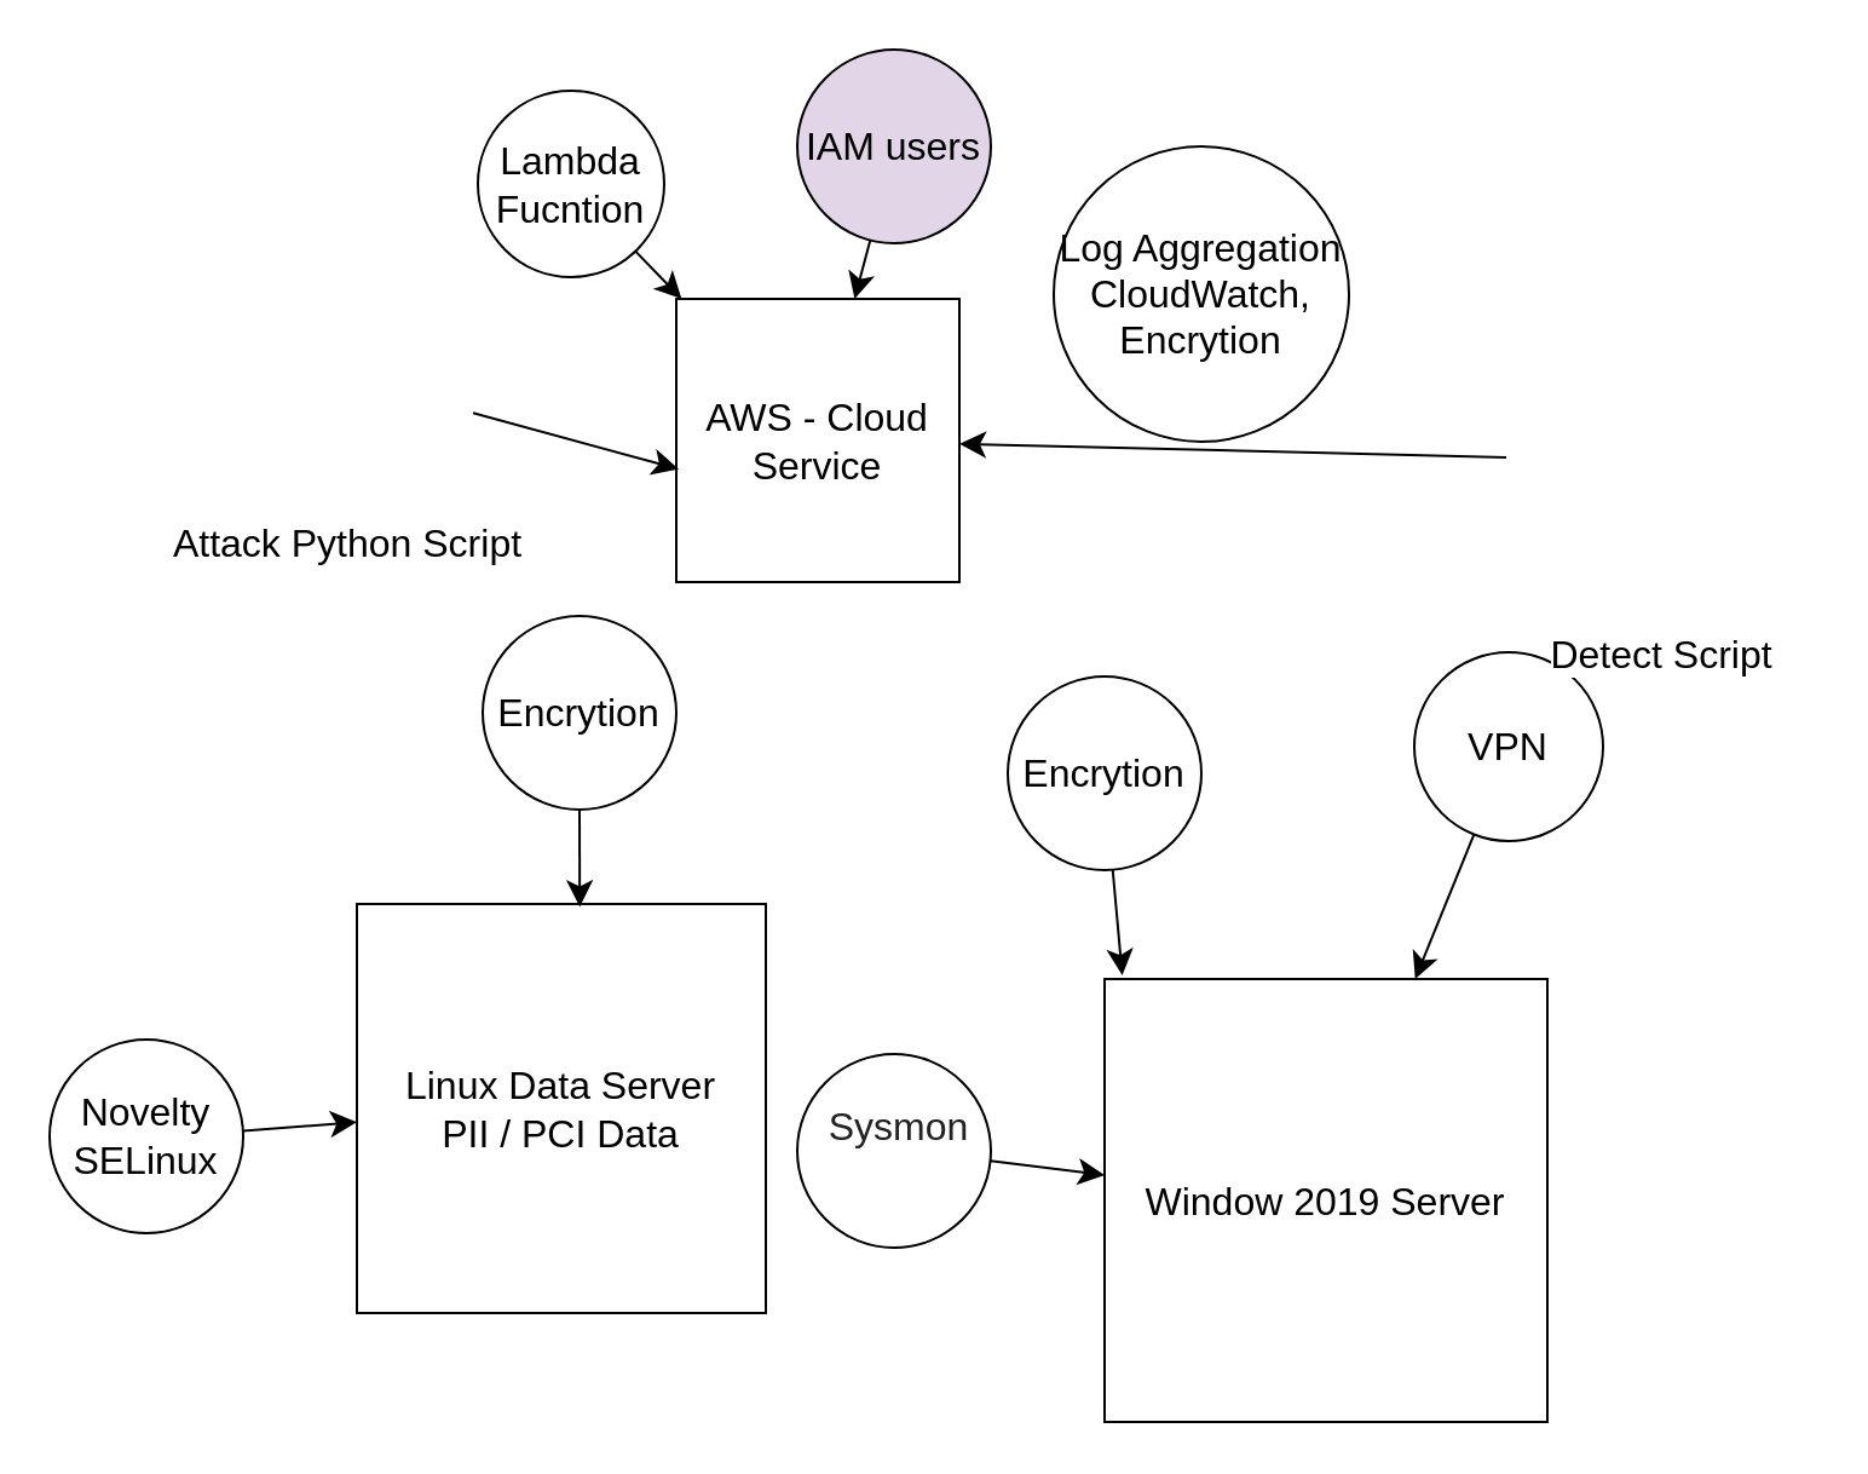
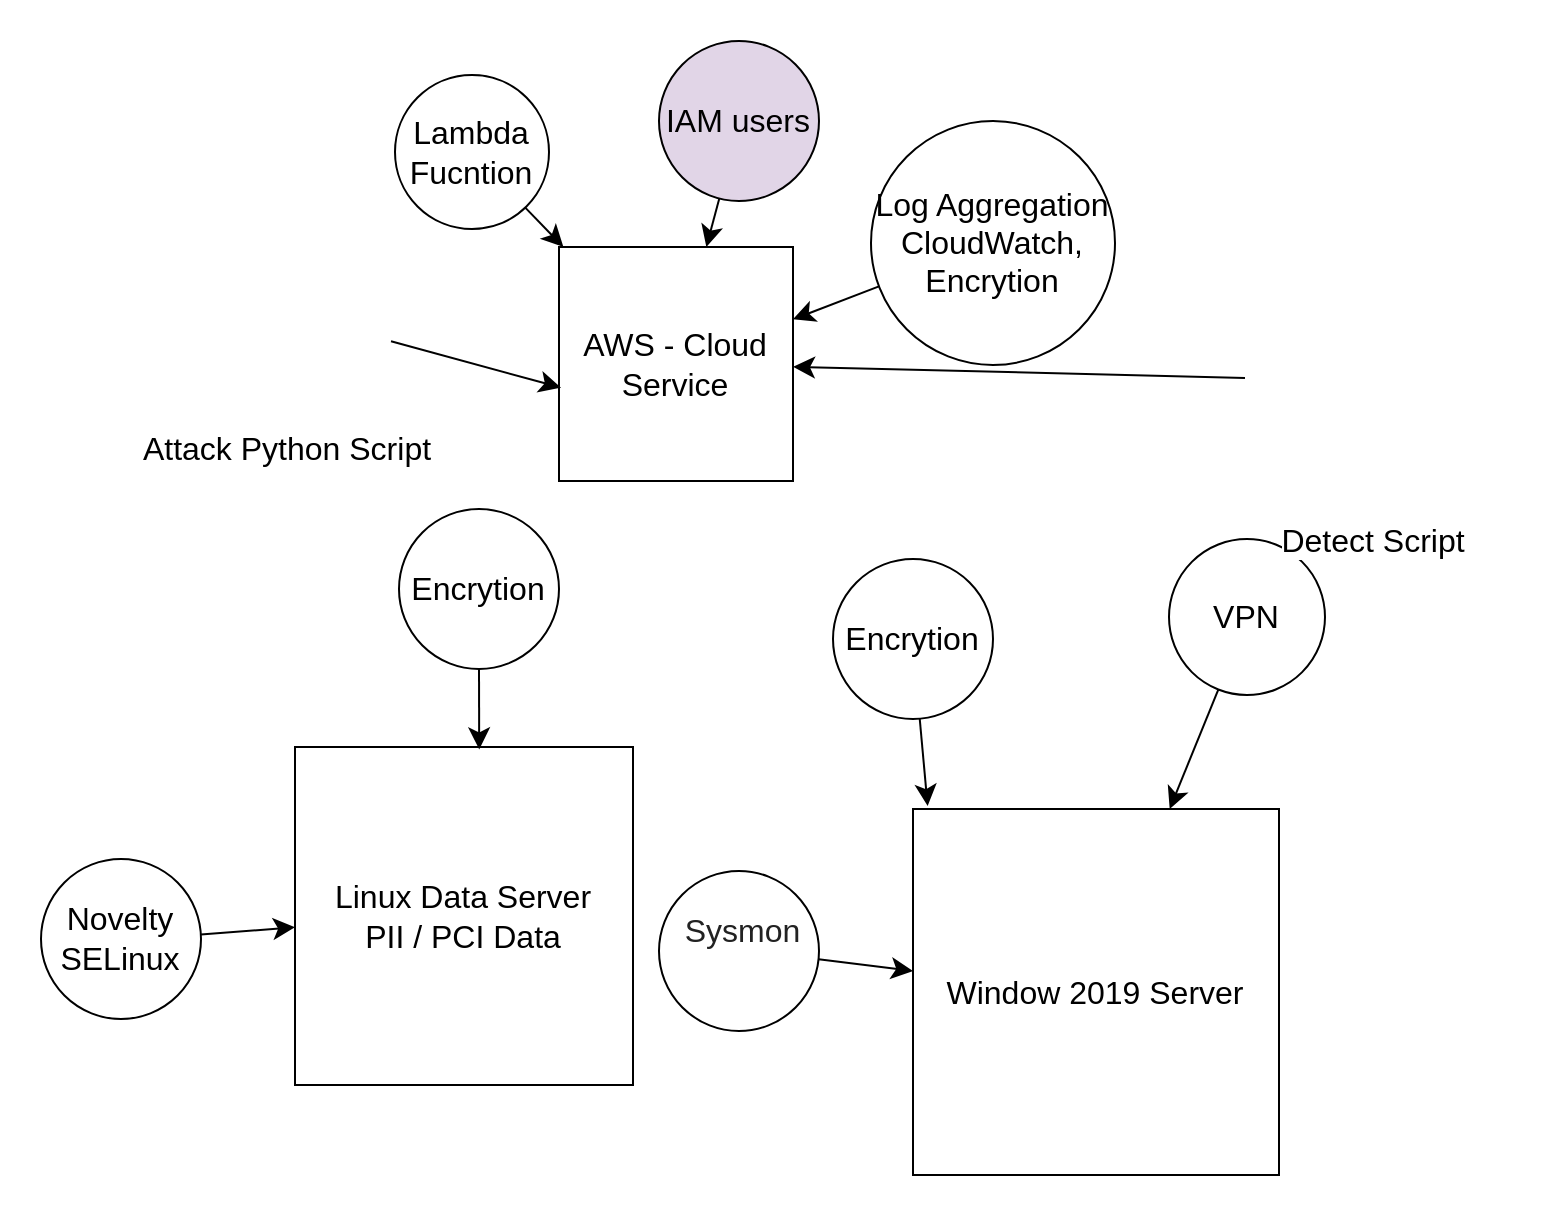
  <mxCell id="0" />
  <mxCell id="1" parent="0" />
  <mxCell id="2" value="AWS - Cloud Service" style="whiteSpace=wrap;html=1;aspect=fixed;fontSize=16;" vertex="1" parent="1"><mxGeometry x="279" y="123" width="117" height="117" as="geometry" /></mxCell>
  <mxCell id="3" value="Window 2019 Server" style="whiteSpace=wrap;html=1;aspect=fixed;fontSize=16;" vertex="1" parent="1"><mxGeometry x="456" y="404" width="183" height="183" as="geometry" /></mxCell>
+ <mxCell id="4" style="edgeStyle=none;curved=1;rounded=0;orthogonalLoop=1;jettySize=auto;html=1;fontSize=12;startSize=8;endSize=8;" edge="1" parent="1" source="5" target="2"><mxGeometry relative="1" as="geometry" /></mxCell>
  <mxCell id="5" value="Log Aggregation&lt;br&gt;CloudWatch, Encrytion" style="ellipse;whiteSpace=wrap;html=1;aspect=fixed;fontSize=16;" vertex="1" parent="1"><mxGeometry x="435" y="60" width="122" height="122" as="geometry" /></mxCell>
  <mxCell id="6" value="" style="edgeStyle=none;curved=1;rounded=0;orthogonalLoop=1;jettySize=auto;html=1;fontSize=12;startSize=8;endSize=8;" edge="1" parent="1" source="7" target="3"><mxGeometry relative="1" as="geometry" /></mxCell>
  <mxCell id="7" value="VPN" style="ellipse;whiteSpace=wrap;html=1;aspect=fixed;fontSize=16;" vertex="1" parent="1"><mxGeometry x="584" y="269" width="78" height="78" as="geometry" /></mxCell>
  <mxCell id="8" value="Linux Data Server&lt;br&gt;PII / PCI Data" style="whiteSpace=wrap;html=1;aspect=fixed;fontSize=16;" vertex="1" parent="1"><mxGeometry x="147" y="373" width="169" height="169" as="geometry" /></mxCell>
  <mxCell id="9" style="edgeStyle=none;curved=1;rounded=0;orthogonalLoop=1;jettySize=auto;html=1;entryX=0.04;entryY=-0.008;entryDx=0;entryDy=0;entryPerimeter=0;fontSize=12;startSize=8;endSize=8;" edge="1" parent="1" source="10" target="3"><mxGeometry relative="1" as="geometry" /></mxCell>
  <mxCell id="10" value="Encrytion" style="ellipse;whiteSpace=wrap;html=1;aspect=fixed;fontSize=16;" vertex="1" parent="1"><mxGeometry x="416" y="279" width="80" height="80" as="geometry" /></mxCell>
  <mxCell id="11" style="edgeStyle=none;curved=1;rounded=0;orthogonalLoop=1;jettySize=auto;html=1;entryX=0.009;entryY=0.601;entryDx=0;entryDy=0;entryPerimeter=0;fontSize=12;startSize=8;endSize=8;" edge="1" parent="1" source="12" target="2"><mxGeometry relative="1" as="geometry" /></mxCell>
  <mxCell id="12" value="Attack Python Script" style="shape=image;html=1;verticalAlign=top;verticalLabelPosition=bottom;labelBackgroundColor=#ffffff;imageAspect=0;aspect=fixed;image=https://cdn1.iconfinder.com/data/icons/competitive-strategy-and-corporate-training/512/551_Alert_antivirus_attack_computer_virus_cyber_spot_security-128.png;fontSize=16;" vertex="1" parent="1"><mxGeometry x="91" y="104" width="104" height="104" as="geometry" /></mxCell>
  <mxCell id="13" style="edgeStyle=none;curved=1;rounded=0;orthogonalLoop=1;jettySize=auto;html=1;fontSize=12;startSize=8;endSize=8;" edge="1" parent="1" source="14" target="2"><mxGeometry relative="1" as="geometry" /></mxCell>
  <mxCell id="14" value="Lambda Fucntion" style="ellipse;whiteSpace=wrap;html=1;aspect=fixed;fontSize=16;" vertex="1" parent="1"><mxGeometry x="197" y="37" width="77" height="77" as="geometry" /></mxCell>
  <mxCell id="15" style="edgeStyle=none;curved=1;rounded=0;orthogonalLoop=1;jettySize=auto;html=1;entryX=0.545;entryY=0.007;entryDx=0;entryDy=0;entryPerimeter=0;fontSize=12;startSize=8;endSize=8;" edge="1" parent="1" source="16" target="8"><mxGeometry relative="1" as="geometry" /></mxCell>
  <mxCell id="16" value="Encrytion" style="ellipse;whiteSpace=wrap;html=1;aspect=fixed;fontSize=16;" vertex="1" parent="1"><mxGeometry x="199" y="254" width="80" height="80" as="geometry" /></mxCell>
  <mxCell id="17" value="" style="edgeStyle=none;curved=1;rounded=0;orthogonalLoop=1;jettySize=auto;html=1;fontSize=12;startSize=8;endSize=8;" edge="1" parent="1" source="18" target="3"><mxGeometry relative="1" as="geometry" /></mxCell>
  <mxCell id="18" value="&#10;&lt;b id=&quot;docs-internal-guid-95b54148-7fff-6e05-98bb-07f9aef8554d&quot; style=&quot;font-weight:normal;&quot;&gt;&lt;span style=&quot;font-size: 12pt; font-family: Arial; color: rgb(34, 34, 34); background-color: transparent; font-weight: 400; font-style: normal; font-variant: normal; text-decoration: none; vertical-align: baseline;&quot;&gt;&amp;nbsp;Sysmon&lt;/span&gt;&lt;/b&gt;&#10;&#10;" style="ellipse;whiteSpace=wrap;html=1;aspect=fixed;fontSize=16;" vertex="1" parent="1"><mxGeometry x="329" y="435" width="80" height="80" as="geometry" /></mxCell>
  <mxCell id="19" value="" style="edgeStyle=none;curved=1;rounded=0;orthogonalLoop=1;jettySize=auto;html=1;fontSize=12;startSize=8;endSize=8;" edge="1" parent="1" source="20" target="2"><mxGeometry relative="1" as="geometry" /></mxCell>
  <mxCell id="20" value="IAM users" style="ellipse;whiteSpace=wrap;html=1;aspect=fixed;fontSize=16;fillColor=#e1d5e7;" vertex="1" parent="1"><mxGeometry x="329" y="20" width="80" height="80" as="geometry" /></mxCell>
  <mxCell id="21" value="" style="edgeStyle=none;curved=1;rounded=0;orthogonalLoop=1;jettySize=auto;html=1;fontSize=12;startSize=8;endSize=8;" edge="1" parent="1" source="22" target="8"><mxGeometry relative="1" as="geometry" /></mxCell>
  <mxCell id="22" value="Novelty&lt;br&gt;SELinux" style="ellipse;whiteSpace=wrap;html=1;aspect=fixed;fontSize=16;" vertex="1" parent="1"><mxGeometry x="20" y="429" width="80" height="80" as="geometry" /></mxCell>
  <mxCell id="23" style="edgeStyle=none;curved=1;rounded=0;orthogonalLoop=1;jettySize=auto;html=1;fontSize=12;startSize=8;endSize=8;" edge="1" parent="1" source="24" target="2"><mxGeometry relative="1" as="geometry" /></mxCell>
  <mxCell id="24" value="Detect Script" style="shape=image;html=1;verticalAlign=top;verticalLabelPosition=bottom;labelBackgroundColor=#ffffff;imageAspect=0;aspect=fixed;image=https://cdn1.iconfinder.com/data/icons/competitive-strategy-and-corporate-training/512/551_Alert_antivirus_attack_computer_virus_cyber_spot_security-128.png;fontSize=16;" vertex="1" parent="1"><mxGeometry x="622" y="126" width="128" height="128" as="geometry" /></mxCell>
